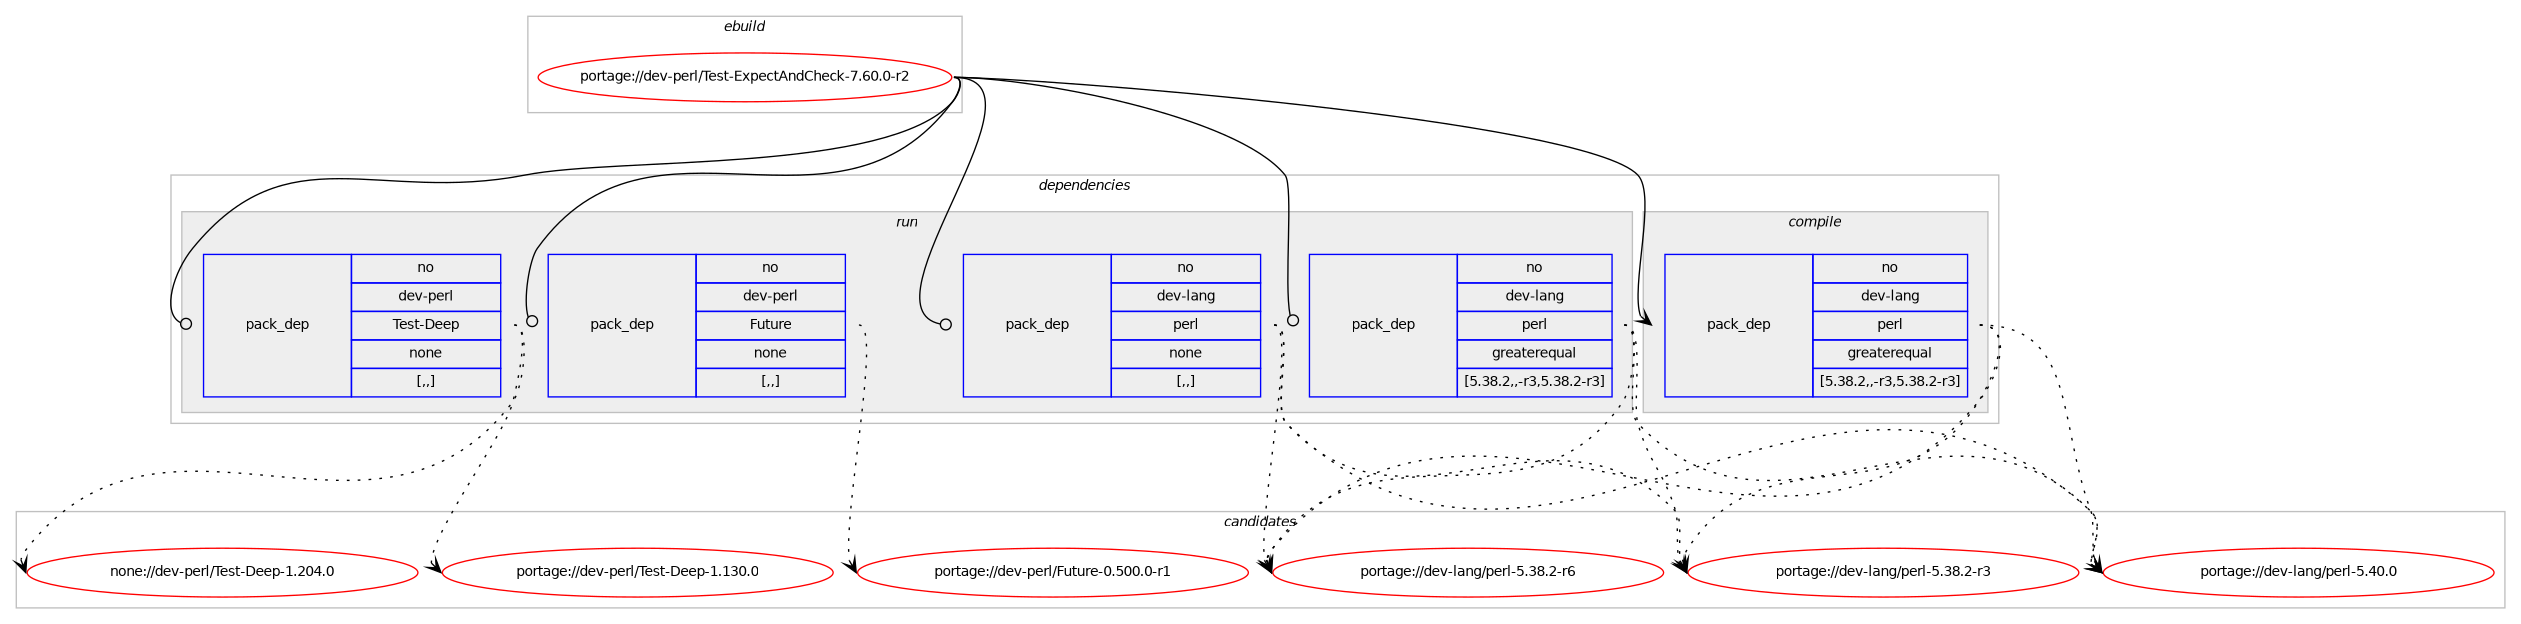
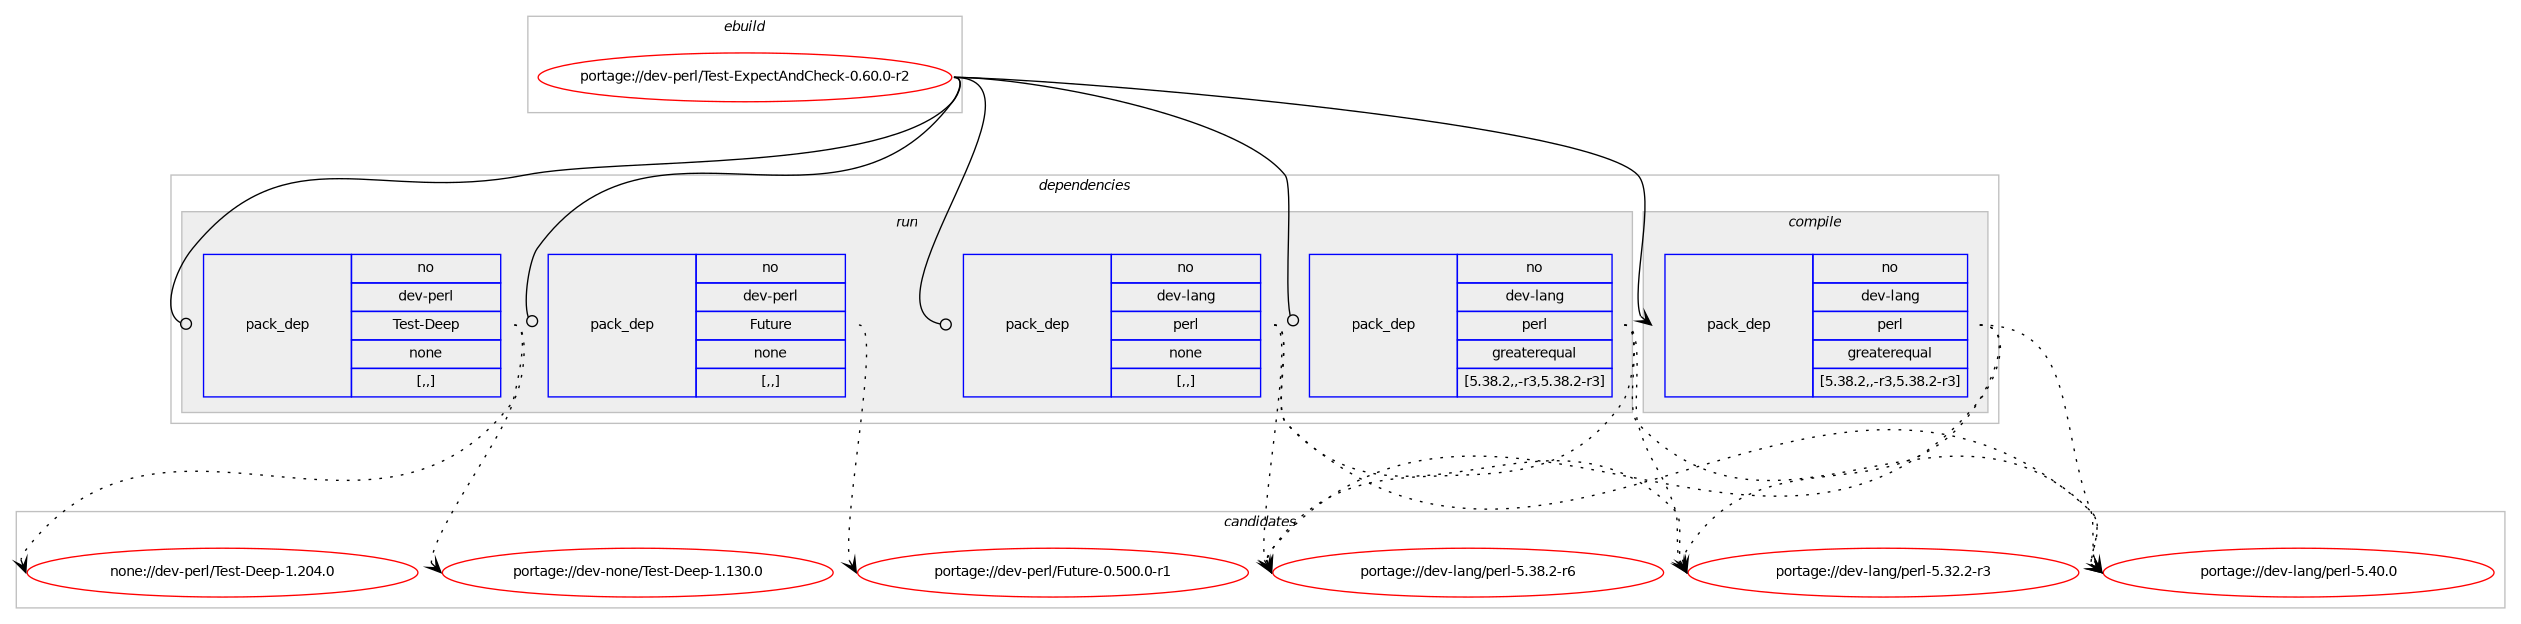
  digraph {
    compound=true
    concentrate=true
    fontname=Helvetica
    fontsize=10
    newrank=true
    rankdir=TB
    ranksep=1.5
    node [color=red fontname=Helvetica fontsize=10]
    edge [arrowhead=vee headport=w style=dotted tailport=e weight=100]
-   n1 [label="portage://dev-perl/Test-ExpectAndCheck-7.60.0-r2" width=4]
+   n1 [label="portage://dev-perl/Test-ExpectAndCheck-0.60.0-r2" width=4]
    n2 [color=blue label=<<TABLE BORDER="0" CELLBORDER="1" CELLSPACING="0" CELLPADDING="4" WIDTH="220"><TR><TD ROWSPAN="6" CELLPADDING="30">pack_dep</TD></TR><TR><TD WIDTH="110">no</TD></TR><TR><TD>dev-lang</TD></TR><TR><TD>perl</TD></TR><TR><TD>greaterequal</TD></TR><TR><TD>[5.38.2,,-r3,5.38.2-r3]</TD></TR></TABLE>> shape=none]
    n3 [color=blue label=<<TABLE BORDER="0" CELLBORDER="1" CELLSPACING="0" CELLPADDING="4" WIDTH="220"><TR><TD ROWSPAN="6" CELLPADDING="30">pack_dep</TD></TR><TR><TD WIDTH="110">no</TD></TR><TR><TD>dev-lang</TD></TR><TR><TD>perl</TD></TR><TR><TD>greaterequal</TD></TR><TR><TD>[5.38.2,,-r3,5.38.2-r3]</TD></TR></TABLE>> shape=none]
    n4 [color=blue label=<<TABLE BORDER="0" CELLBORDER="1" CELLSPACING="0" CELLPADDING="4" WIDTH="220"><TR><TD ROWSPAN="6" CELLPADDING="30">pack_dep</TD></TR><TR><TD WIDTH="110">no</TD></TR><TR><TD>dev-lang</TD></TR><TR><TD>perl</TD></TR><TR><TD>none</TD></TR><TR><TD>[,,]</TD></TR></TABLE>> shape=none]
    n5 [color=blue label=<<TABLE BORDER="0" CELLBORDER="1" CELLSPACING="0" CELLPADDING="4" WIDTH="220"><TR><TD ROWSPAN="6" CELLPADDING="30">pack_dep</TD></TR><TR><TD WIDTH="110">no</TD></TR><TR><TD>dev-perl</TD></TR><TR><TD>Future</TD></TR><TR><TD>none</TD></TR><TR><TD>[,,]</TD></TR></TABLE>> shape=none]
    n6 [color=blue label=<<TABLE BORDER="0" CELLBORDER="1" CELLSPACING="0" CELLPADDING="4" WIDTH="220"><TR><TD ROWSPAN="6" CELLPADDING="30">pack_dep</TD></TR><TR><TD WIDTH="110">no</TD></TR><TR><TD>dev-perl</TD></TR><TR><TD>Test-Deep</TD></TR><TR><TD>none</TD></TR><TR><TD>[,,]</TD></TR></TABLE>> shape=none]
-   n7 [label="portage://dev-lang/perl-5.38.2-r3" width=4]
+   n7 [label="portage://dev-lang/perl-5.32.2-r3" width=4]
    n8 [label="portage://dev-lang/perl-5.38.2-r6" width=4]
    n9 [label="portage://dev-lang/perl-5.40.0" width=4]
    n10 [label="portage://dev-perl/Future-0.500.0-r1" width=4]
-   n11 [label="portage://dev-perl/Test-Deep-1.130.0" width=4]
+   n11 [label="portage://dev-none/Test-Deep-1.130.0" width=4]
    n12 [label="none://dev-perl/Test-Deep-1.204.0" width=4]
    subgraph cluster_1 {
      color=gray
      label=<<i>ebuild</i>>
      rank=same
      n1
    }
    subgraph cluster_2 {
      color=gray
      label=<<i>dependencies</i>>
      subgraph cluster_3 {
        color=gray
        fillcolor="#eeeeee"
        label=<<i>compile</i>>
        style=filled
        subgraph sub_4 {
          color=gray
          fillcolor="#eeeeee"
          label=<<i>compile</i>>
          style=filled
          n2
        }
      }
      subgraph cluster_5 {
        color=gray
        fillcolor="#eeeeee"
        label=<<i>compile and run</i>>
        style=filled
      }
      subgraph cluster_6 {
        color=gray
        fillcolor="#eeeeee"
        label=<<i>run</i>>
        style=filled
        subgraph sub_7 {
          color=gray
          fillcolor="#eeeeee"
          label=<<i>run</i>>
          style=filled
          n3
        }
        subgraph sub_8 {
          color=gray
          fillcolor="#eeeeee"
          label=<<i>run</i>>
          style=filled
          n4
        }
        subgraph sub_9 {
          color=gray
          fillcolor="#eeeeee"
          label=<<i>run</i>>
          style=filled
          n5
        }
        subgraph sub_10 {
          color=gray
          fillcolor="#eeeeee"
          label=<<i>run</i>>
          style=filled
          n6
        }
      }
    }
    subgraph cluster_11 {
      color=gray
      label=<<i>candidates</i>>
      rank=same
      subgraph sub_12 {
        color=black
        label=<<i>candidates</i>>
        nodesep=1
        rank=same
        n7
        n8
        n9
      }
      subgraph sub_13 {
        color=black
        label=<<i>candidates</i>>
        nodesep=1
        rank=same
        n7
        n8
        n9
      }
      subgraph sub_14 {
        color=black
        label=<<i>candidates</i>>
        nodesep=1
        rank=same
        n7
        n8
        n9
      }
      subgraph sub_15 {
        color=black
        label=<<i>candidates</i>>
        nodesep=1
        rank=same
        n10
      }
      subgraph sub_16 {
        color=black
        label=<<i>candidates</i>>
        nodesep=1
        rank=same
        n11
        n12
      }
    }
    n1 -> n2 [style=solid weight=20]
    n1 -> n3 [arrowhead=odot style=solid weight=20]
    n1 -> n4 [arrowhead=odot style=solid weight=20]
    n1 -> n5 [arrowhead=odot style=solid weight=20]
    n1 -> n6 [arrowhead=odot style=solid weight=20]
    n2 -> n7
    n2 -> n8
    n2 -> n9
    n3 -> n7
    n3 -> n8
    n3 -> n9
    n4 -> n7
    n4 -> n8
    n4 -> n9
    n5 -> n10
    n6 -> n11
    n6 -> n12
  }
